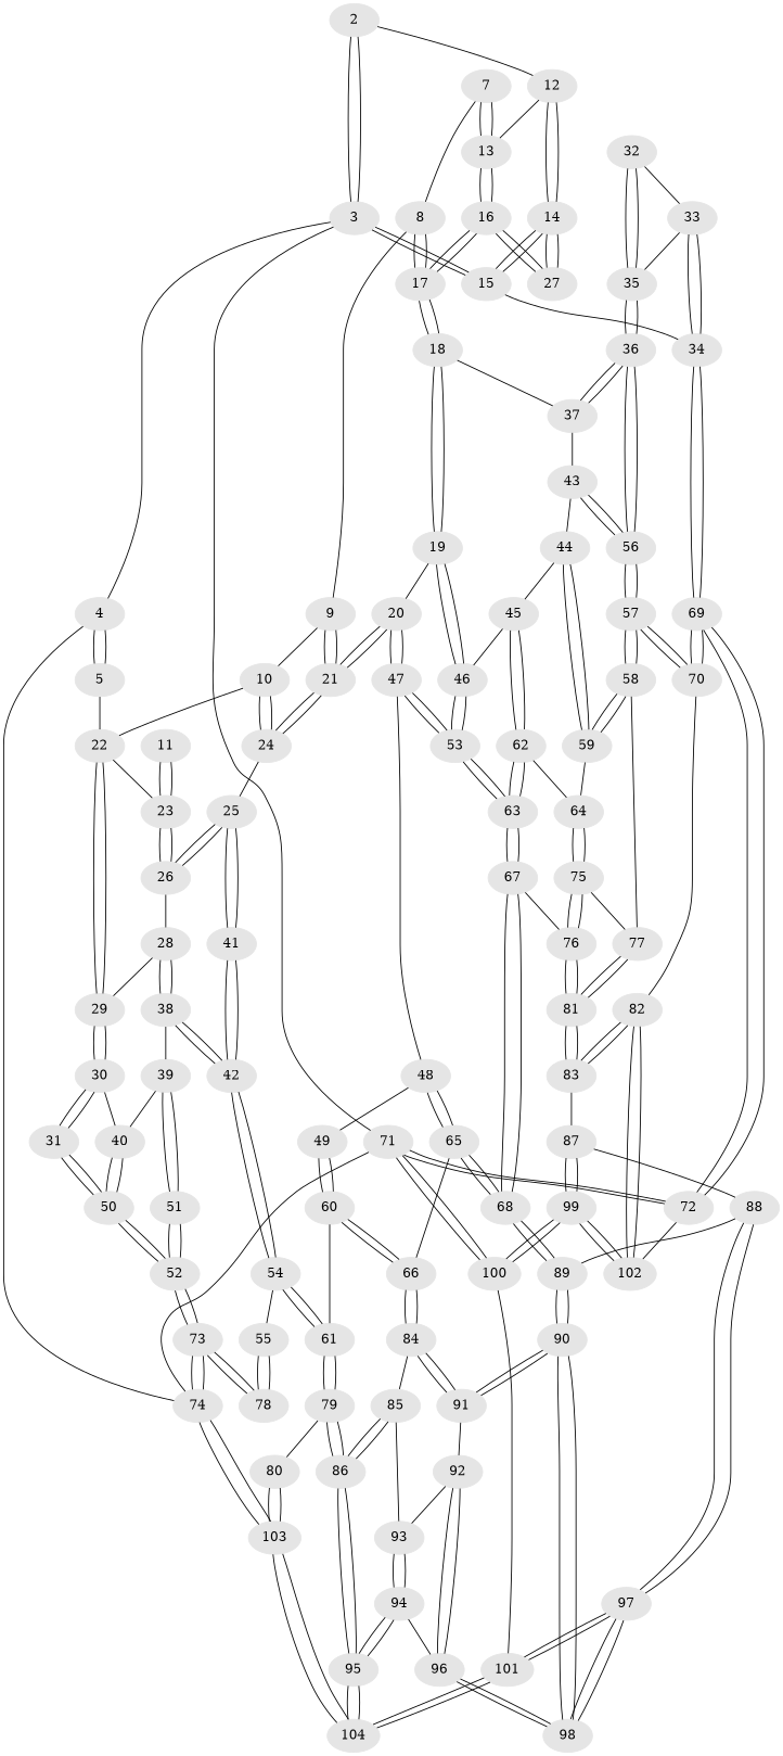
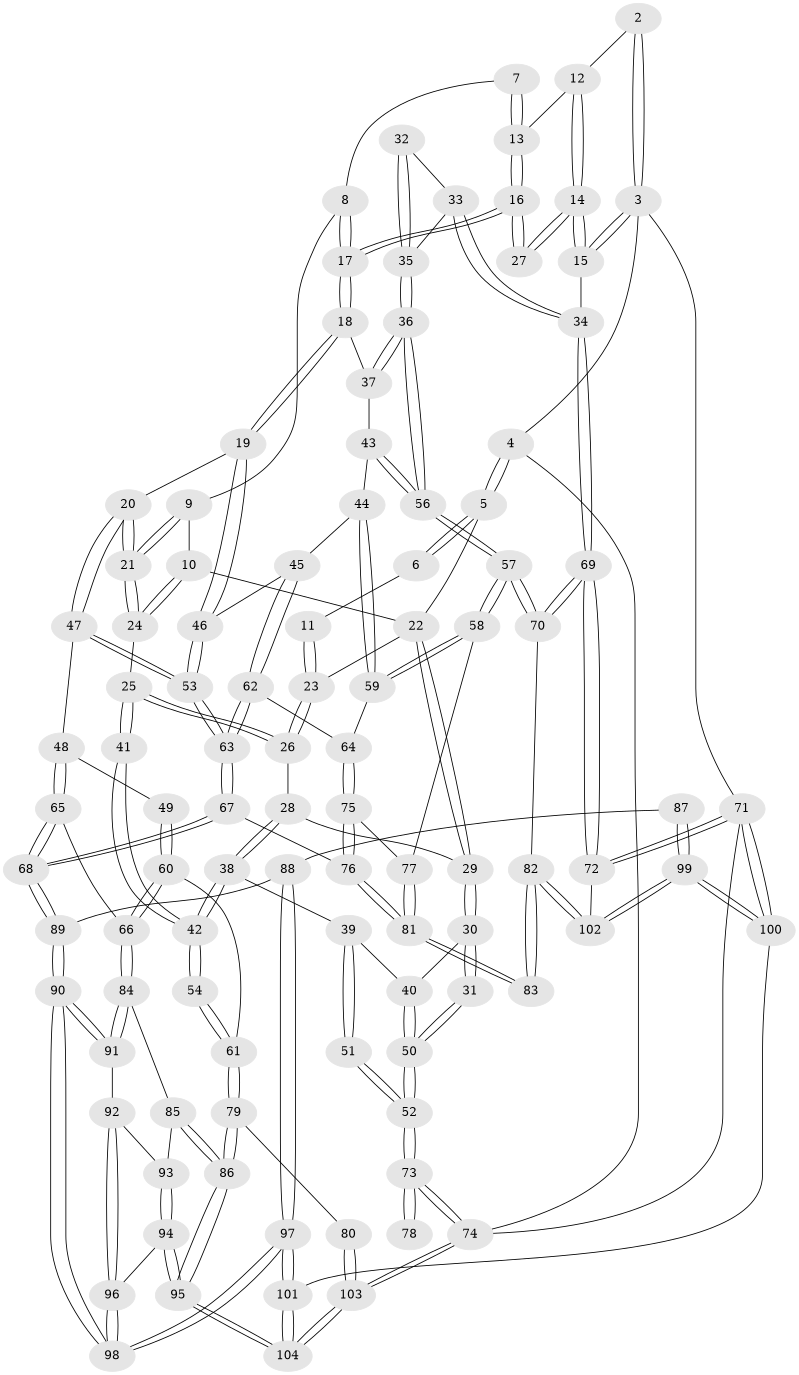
  graph {
    node [color=gray90 style=filled]
    2
    3
    12
    7
    8
    13
    4
    15
    71
    14
    5
    74
    34
    72
    100
+   6
    22
    31
    50
    103
    11
    23
    29
    9
    17
    16
    10
    21
    18
    24
    25
    26
    27
    69
    19
    37
    20
    46
    43
    47
    53
    48
    30
    28
    41
    42
    38
    39
    40
    52
    32
    33
    35
    36
    70
    56
    57
    44
    51
    54
    49
    60
-   55
    61
    45
    59
    62
    64
    63
    65
    66
    68
    73
    78
    67
    79
    58
    77
    82
    81
    75
    84
    80
    86
    76
    89
    85
    91
    90
    102
    83
    101
    104
    95
    87
    88
    99
    93
    92
    94
    97
    98
    96
    2 -- 3
    2 -- 3
    2 -- 12
    3 -- 4
    3 -- 15
    3 -- 15
    3 -- 71
    12 -- 13
    12 -- 14
    12 -- 14
    7 -- 8
    7 -- 13
    7 -- 13
    8 -- 9
    8 -- 17
    8 -- 17
    13 -- 16
    13 -- 16
    4 -- 5
    4 -- 5
    4 -- 74
    15 -- 34
    71 -- 74
    71 -- 72
    71 -- 72
    71 -- 100
    71 -- 100
    14 -- 15
    14 -- 15
    14 -- 27
    14 -- 27
+   5 -- 6
+   5 -- 6
    5 -- 22
    74 -- 103
    74 -- 103
    34 -- 69
    34 -- 69
    72 -- 102
    100 -- 101
+   6 -- 11
    22 -- 23
    22 -- 29
    22 -- 29
    31 -- 50
    31 -- 50
    50 -- 52
    50 -- 52
    103 -- 104
    103 -- 104
    11 -- 23
    11 -- 23
    23 -- 26
    23 -- 26
    29 -- 30
    29 -- 30
    9 -- 10
    9 -- 21
    9 -- 21
    17 -- 18
    17 -- 18
    16 -- 17
    16 -- 17
    16 -- 27
    16 -- 27
    10 -- 22
    10 -- 24
    10 -- 24
    21 -- 24
    21 -- 24
    18 -- 19
    18 -- 19
    18 -- 37
    24 -- 25
    25 -- 26
    25 -- 26
    25 -- 41
    25 -- 41
    26 -- 28
    69 -- 72
    69 -- 72
    69 -- 70
    69 -- 70
    19 -- 20
    19 -- 46
    19 -- 46
    37 -- 43
    20 -- 21
    20 -- 21
    20 -- 47
    20 -- 47
    46 -- 53
    46 -- 53
    43 -- 56
    43 -- 56
    43 -- 44
    47 -- 53
    47 -- 53
    47 -- 48
    53 -- 63
    53 -- 63
    48 -- 49
    48 -- 65
    48 -- 65
    30 -- 31
    30 -- 31
    30 -- 40
    28 -- 29
    28 -- 38
    28 -- 38
    41 -- 42
    41 -- 42
    42 -- 54
    42 -- 54
    38 -- 42
    38 -- 42
    38 -- 39
    39 -- 40
    39 -- 51
    39 -- 51
    40 -- 50
    40 -- 50
    52 -- 73
    52 -- 73
    32 -- 33
    32 -- 35
    32 -- 35
    33 -- 34
    33 -- 34
    33 -- 35
    35 -- 36
    35 -- 36
    36 -- 37
    36 -- 37
    36 -- 56
    36 -- 56
    70 -- 82
    56 -- 57
    56 -- 57
    57 -- 70
    57 -- 70
    57 -- 58
    57 -- 58
    44 -- 45
    44 -- 59
    44 -- 59
    51 -- 52
    51 -- 52
-   54 -- 55
    54 -- 61
    54 -- 61
    49 -- 60
    49 -- 60
    60 -- 61
    60 -- 66
    60 -- 66
-   55 -- 78
-   55 -- 78
    61 -- 79
    61 -- 79
    45 -- 46
    45 -- 62
    45 -- 62
    59 -- 64
    62 -- 64
    62 -- 63
    62 -- 63
    64 -- 75
    64 -- 75
    63 -- 67
    63 -- 67
    65 -- 66
    65 -- 68
    65 -- 68
    66 -- 84
    66 -- 84
    68 -- 89
    68 -- 89
    73 -- 74
    73 -- 74
    73 -- 78
    73 -- 78
    67 -- 68
    67 -- 68
    67 -- 76
    79 -- 80
    79 -- 86
    79 -- 86
    58 -- 59
    58 -- 59
    58 -- 77
    77 -- 81
    77 -- 81
    82 -- 102
    82 -- 102
    82 -- 83
    82 -- 83
    81 -- 83
    81 -- 83
    75 -- 77
    75 -- 76
    75 -- 76
    84 -- 85
    84 -- 91
    84 -- 91
    80 -- 103
    80 -- 103
    86 -- 95
    86 -- 95
    76 -- 81
    76 -- 81
    89 -- 90
    89 -- 90
    85 -- 86
    85 -- 86
    85 -- 93
    91 -- 92
    90 -- 91
    90 -- 91
    90 -- 98
    90 -- 98
-   83 -- 87
    101 -- 104
    101 -- 104
    95 -- 104
    95 -- 104
    87 -- 88
    87 -- 99
    87 -- 99
    88 -- 89
    88 -- 97
    88 -- 97
    99 -- 100
    99 -- 100
    99 -- 102
    99 -- 102
    93 -- 94
    93 -- 94
    92 -- 93
    92 -- 96
    92 -- 96
    94 -- 95
    94 -- 95
    94 -- 96
    97 -- 101
    97 -- 101
    97 -- 98
    97 -- 98
    96 -- 98
    96 -- 98
  }
